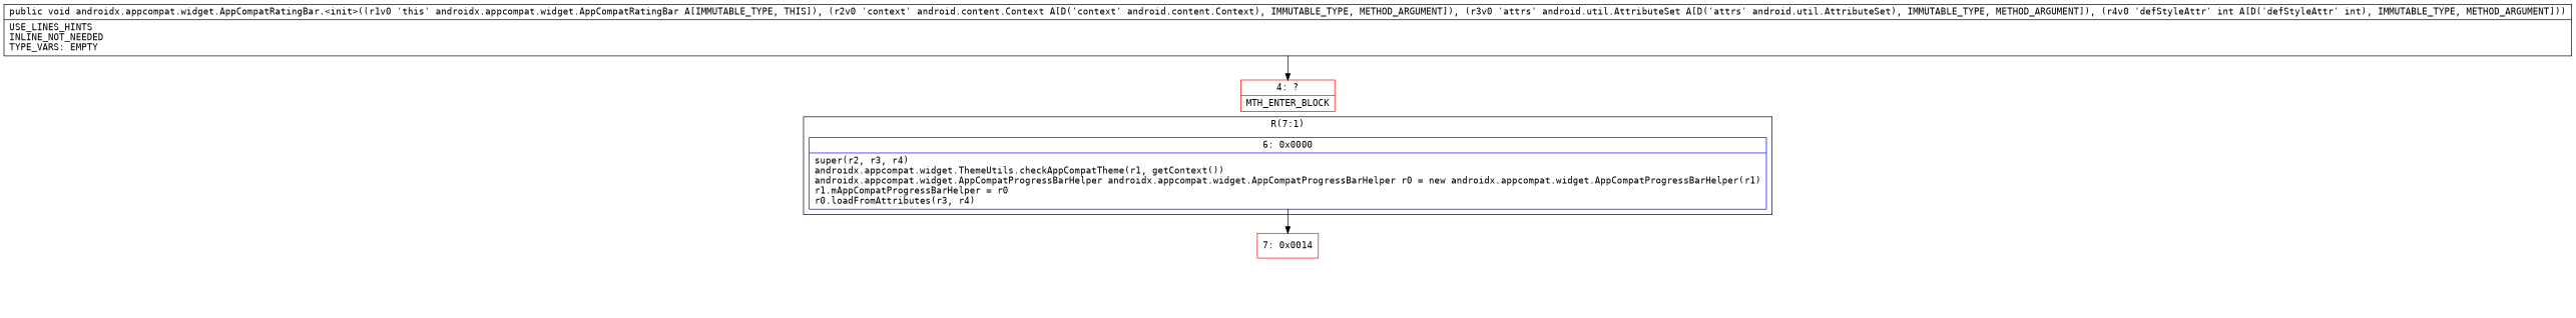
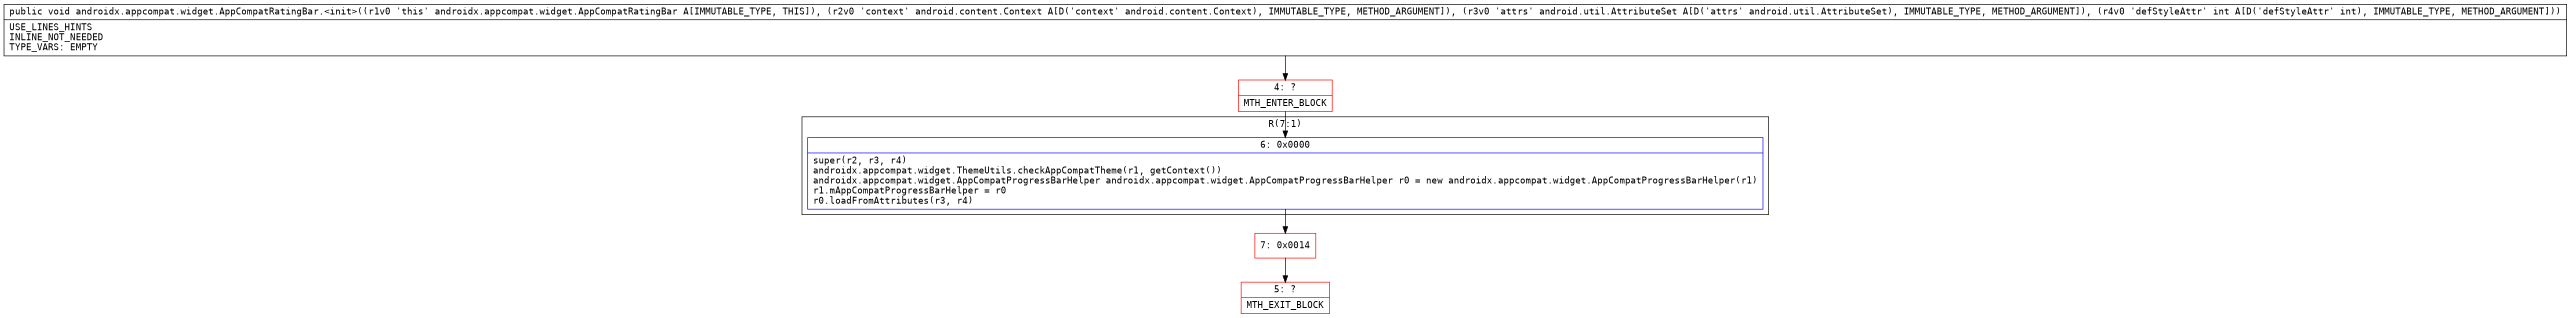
  digraph {
    fontname="DejaVu Sans Mono"
    node [color=red fontname="DejaVu Sans Mono" shape=record]
    edge [fontname="DejaVu Sans Mono"]
    n1 [color=blue label="{6\:\ 0x0000|super(r2, r3, r4)\landroidx.appcompat.widget.ThemeUtils.checkAppCompatTheme(r1, getContext())\landroidx.appcompat.widget.AppCompatProgressBarHelper androidx.appcompat.widget.AppCompatProgressBarHelper r0 = new androidx.appcompat.widget.AppCompatProgressBarHelper(r1)\lr1.mAppCompatProgressBarHelper = r0\lr0.loadFromAttributes(r3, r4)\l}"]
    n2 [label="{7\:\ 0x0014}"]
+   n3 [label="{5\:\ ?|MTH_EXIT_BLOCK\l}"]
    n4 [label="{4\:\ ?|MTH_ENTER_BLOCK\l}"]
    n5 [label="{public void androidx.appcompat.widget.AppCompatRatingBar.\<init\>((r1v0 'this' androidx.appcompat.widget.AppCompatRatingBar A[IMMUTABLE_TYPE, THIS]), (r2v0 'context' android.content.Context A[D('context' android.content.Context), IMMUTABLE_TYPE, METHOD_ARGUMENT]), (r3v0 'attrs' android.util.AttributeSet A[D('attrs' android.util.AttributeSet), IMMUTABLE_TYPE, METHOD_ARGUMENT]), (r4v0 'defStyleAttr' int A[D('defStyleAttr' int), IMMUTABLE_TYPE, METHOD_ARGUMENT]))  | USE_LINES_HINTS\lINLINE_NOT_NEEDED\lTYPE_VARS: EMPTY\l}" color=""]
    subgraph cluster_1 {
      label="R(7:1)"
      n1
    }
    n1 -> n2
+   n2 -> n3
+   n4 -> n1
    n5 -> n4
  }
